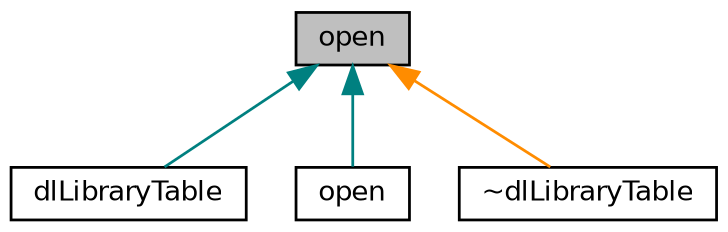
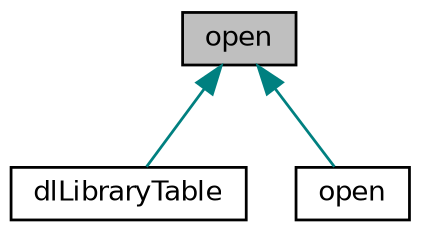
  digraph {
    rankdir=TB
    node [color=black fontname=Helvetica fontsize=10 shape=record]
    edge [color=teal dir=back fontname=Helvetica fontsize=10 labelfontname=Helvetica labelfontsize=10 style=solid]
    n1 [fillcolor=grey75 fontcolor=black height=0.2 label=open style=filled width=0.4]
    n2 [height=0.2 label=dlLibraryTable width=0.4]
    n3 [height=0.2 label=open width=0.4]
-   n4 [height=0.2 label="~dlLibraryTable" width=0.4]
    n1 -> n2
    n1 -> n3
-   n1 -> n4 [color=darkorange]
  }
